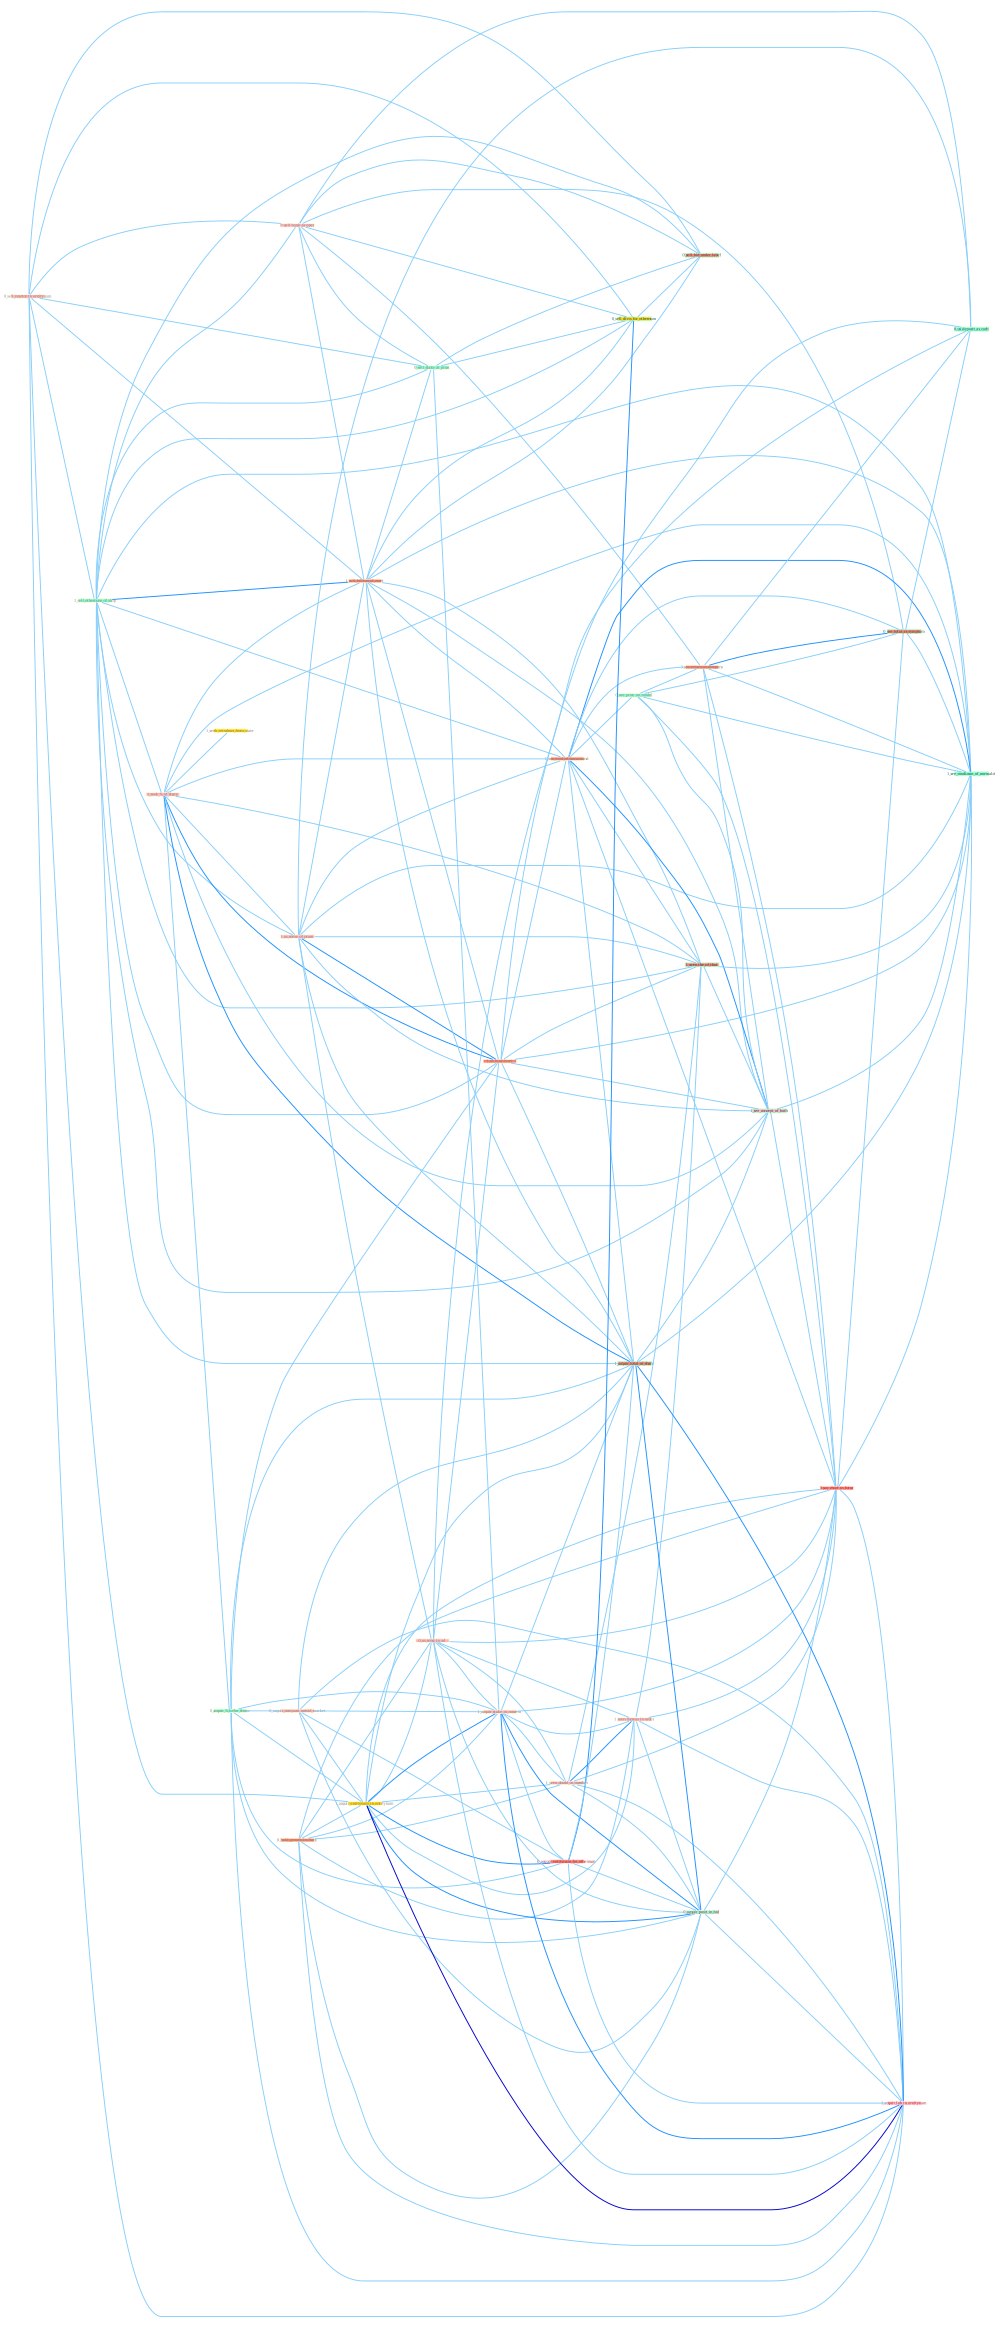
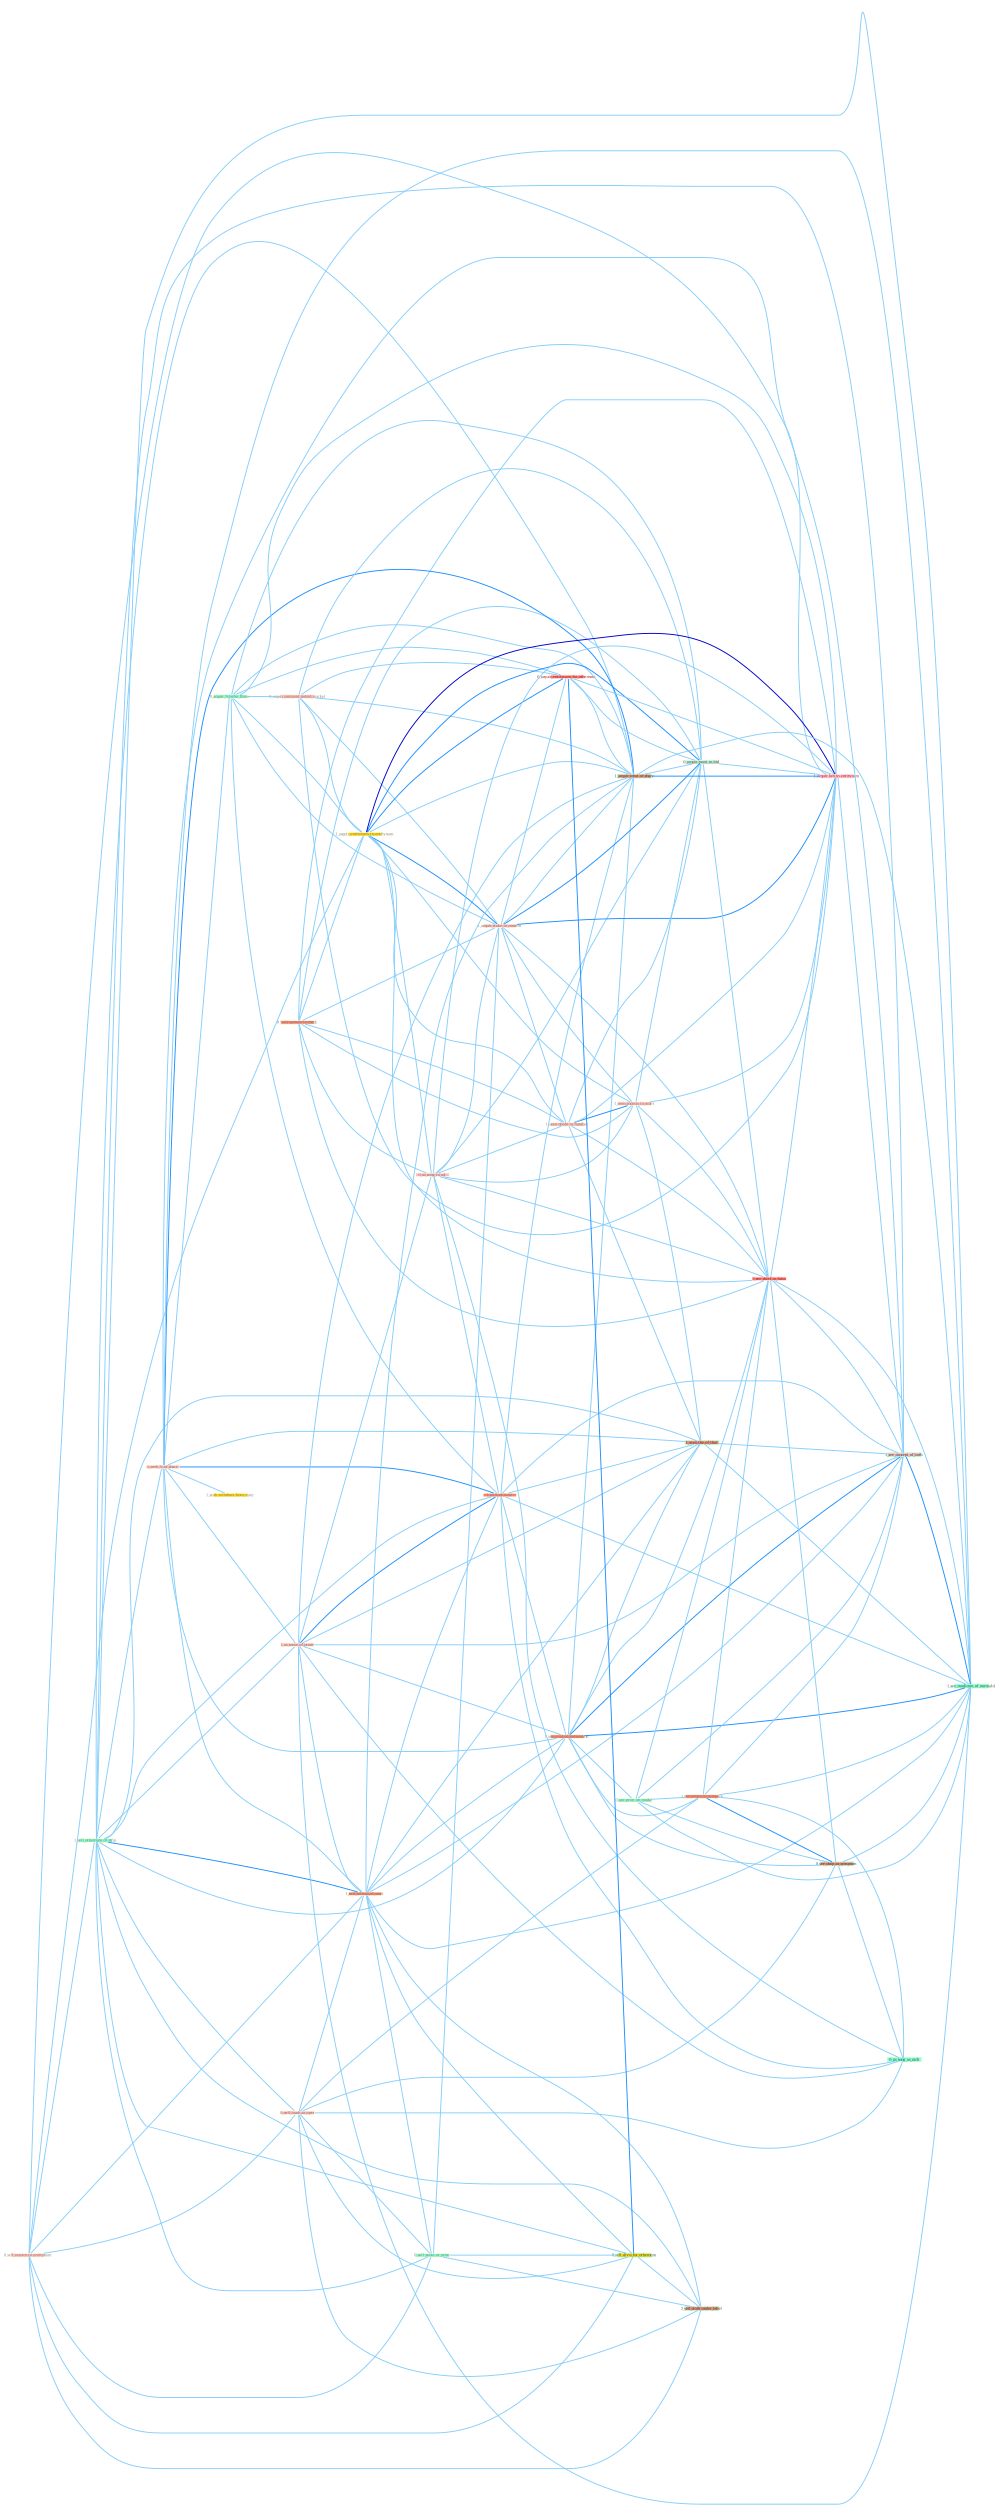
  graph {
    fontname="PT Serif"
    rankdir=LR
    node [color="#ffffe0" fillcolor=lightpink fixedsize=true fontcolor="#8b7d6b" fontname="PT Serif" fontsize=4 shape=polygon style=filled]
    edge [color="#87cefa" fontname="PT Serif" w=1]
    "0_sell_reactor_to_entitynam " [height=.06 width=.5]
    "1_sell_othernum_of_strip " [fillcolor=aquamarine height=.06 width=.5]
    "0_hold_growth_in_check " [fillcolor=salmon height=.06 width=.5]
    "0_sell_bank_as_oper " [height=.06 width=.5]
    "1_seek_%_of_share " [height=.06 width=.5]
    "0_acquir_%_befor_throw " [fillcolor=aquamarine height=.06 width=.5]
    "1_seek_reimburs_from_state " [fillcolor=gold height=.06 width=.5]
    "1_us_some_of_proce " [height=.06 width=.5]
    "0_acquir_compani_outsid_market " [height=.06 width=.5]
    "1_acquir_entitynam_in_entitynam " [fillcolor=gold height=.06 width=.5]
    "0_us_song_in_ad " [height=.06 width=.5]
    "1_sell_billion_of_asset " [fillcolor=salmon height=.06 width=.5]
    "0_sell_stake_at_price " [fillcolor=aquamarine height=.06 width=.5]
    "1_us_%_of_ivori " [fillcolor=salmon height=.06 width=.5]
    "1_see_evid_of_turnaround " [fillcolor=salmon height=.06 width=.5]
    "0_see_price_on_model " [fillcolor=aquamarine height=.06 width=.5]
    "1_acquir_stake_in_concern " [height=.06 width=.5]
    "1_seen_doubl_in_number " [height=.06 width=.5]
    "0_see_return_as_compens " [fillcolor=salmon height=.06 width=.5]
    "1_seen_increas_in_order " [height=.06 width=.5]
    "0_acquir_entitynam_for_othernum " [color="#fff0f5" fillcolor=salmon fontcolor="#b22222" height=.06 width=.5]
    "0_acquir_posit_in_bid " [color="#fff0f5" fillcolor=aquamarine fontcolor="#b22222" height=.06 width=.5]
    "0_see_chief_in_futur " [color="#fff0f5" fillcolor=salmon fontcolor="#b22222" height=.06 width=.5]
    "1_acquir_lab_in_entitynam " [color="#fff0f5" fontcolor="#b22222" height=.06 width=.5]
    "0_sell_divis_for_othernum " [color="#BDFCC9" fillcolor=gold fontcolor="#2f4f4f" height=.06 width=.5]
-   "0_sell_cloth_under_label " [color="#BDFCC9" fillcolor=salmon fontcolor="#2f4f4f" height=.06 width=.5 label="0_sell_bid_under_label"]
+   "0_sell_cloth_under_label " [color="#BDFCC9" fillcolor=salmon fontcolor="#2f4f4f" height=.06 width=.5]
    "1_seen_the_of_that " [color="#BDFCC9" fillcolor=salmon fontcolor="#2f4f4f" height=.06 width=.5]
    "1_acquir_total_of_share " [color="#BDFCC9" fillcolor=salmon fontcolor="#2f4f4f" height=.06 width=.5]
    "1_see_concept_of_both " [color="#BDFCC9" fontcolor="#2f4f4f" height=.06 width=.5]
    "1_see_modicum_of_normalci " [color="#BDFCC9" fillcolor=aquamarine fontcolor="#2f4f4f" height=.06 width=.5]
-   "0_see_shop_as_symptom " [color="#BDFCC9" fillcolor=salmon fontcolor="#2f4f4f" height=.06 width=.5 label="0_see_total_as_symptom"]
-   "0_us_deposit_as_cach " [color="#BDFCC9" fillcolor=aquamarine fontcolor="#2f4f4f" height=.06 width=.5]
+   "0_see_shop_as_symptom " [color="#BDFCC9" fillcolor=salmon fontcolor="#2f4f4f" height=.06 width=.5]
+   "0_us_deposit_as_cach " [color="#BDFCC9" fillcolor=aquamarine fontcolor="#2f4f4f" height=.06 width=.5 label="0_us_song_as_cach"]
    subgraph sub_1 {
      "0_sell_reactor_to_entitynam "
      "1_sell_othernum_of_strip "
      "0_hold_growth_in_check "
      "0_sell_bank_as_oper "
      "1_seek_%_of_share "
      "0_acquir_%_befor_throw "
      "1_seek_reimburs_from_state "
      "1_us_some_of_proce "
      "0_acquir_compani_outsid_market "
      "1_acquir_entitynam_in_entitynam "
      "0_us_song_in_ad "
      "1_sell_billion_of_asset "
      "0_sell_stake_at_price "
      "1_us_%_of_ivori "
      "1_see_evid_of_turnaround "
      "0_see_price_on_model "
      "1_acquir_stake_in_concern "
      "1_seen_doubl_in_number "
      "0_see_return_as_compens "
      "1_seen_increas_in_order "
    }
    subgraph sub_2 {
      "0_acquir_entitynam_for_othernum "
      "0_acquir_posit_in_bid "
      "0_see_chief_in_futur "
      "1_acquir_lab_in_entitynam "
    }
    "0_sell_reactor_to_entitynam " -- "1_sell_othernum_of_strip "
    "0_sell_reactor_to_entitynam " -- "0_sell_bank_as_oper "
    "0_sell_reactor_to_entitynam " -- "1_acquir_entitynam_in_entitynam "
    "0_sell_reactor_to_entitynam " -- "1_sell_billion_of_asset "
    "0_sell_reactor_to_entitynam " -- "0_sell_stake_at_price "
    "0_sell_reactor_to_entitynam " -- "1_acquir_lab_in_entitynam "
    "0_sell_reactor_to_entitynam " -- "0_sell_divis_for_othernum "
    "0_sell_reactor_to_entitynam " -- "0_sell_cloth_under_label "
    "1_sell_othernum_of_strip " -- "0_sell_bank_as_oper "
    "1_sell_othernum_of_strip " -- "1_seek_%_of_share "
    "1_sell_othernum_of_strip " -- "1_us_some_of_proce "
    "1_sell_othernum_of_strip " -- "1_sell_billion_of_asset " [color="#1e90ff" w=2]
    "1_sell_othernum_of_strip " -- "0_sell_stake_at_price "
    "1_sell_othernum_of_strip " -- "1_us_%_of_ivori "
    "1_sell_othernum_of_strip " -- "1_see_evid_of_turnaround "
    "1_sell_othernum_of_strip " -- "0_sell_divis_for_othernum "
    "1_sell_othernum_of_strip " -- "0_sell_cloth_under_label "
    "1_sell_othernum_of_strip " -- "1_seen_the_of_that "
    "1_sell_othernum_of_strip " -- "1_acquir_total_of_share "
    "1_sell_othernum_of_strip " -- "1_see_concept_of_both "
    "1_sell_othernum_of_strip " -- "1_see_modicum_of_normalci "
    "0_hold_growth_in_check " -- "1_acquir_entitynam_in_entitynam "
    "0_hold_growth_in_check " -- "0_us_song_in_ad "
    "0_hold_growth_in_check " -- "1_acquir_stake_in_concern "
    "0_hold_growth_in_check " -- "1_seen_doubl_in_number "
    "0_hold_growth_in_check " -- "1_seen_increas_in_order "
    "0_hold_growth_in_check " -- "0_acquir_posit_in_bid "
    "0_hold_growth_in_check " -- "0_see_chief_in_futur "
    "0_hold_growth_in_check " -- "1_acquir_lab_in_entitynam "
    "0_sell_bank_as_oper " -- "1_sell_billion_of_asset "
    "0_sell_bank_as_oper " -- "0_sell_stake_at_price "
    "0_sell_bank_as_oper " -- "0_see_return_as_compens "
    "0_sell_bank_as_oper " -- "0_sell_divis_for_othernum "
    "0_sell_bank_as_oper " -- "0_sell_cloth_under_label "
    "0_sell_bank_as_oper " -- "0_see_shop_as_symptom "
    "0_sell_bank_as_oper " -- "0_us_deposit_as_cach "
    "1_seek_%_of_share " -- "0_acquir_%_befor_throw "
    "1_seek_%_of_share " -- "1_seek_reimburs_from_state "
    "1_seek_%_of_share " -- "1_us_some_of_proce "
    "1_seek_%_of_share " -- "1_sell_billion_of_asset "
    "1_seek_%_of_share " -- "1_us_%_of_ivori " [color="#1e90ff" w=2]
    "1_seek_%_of_share " -- "1_see_evid_of_turnaround "
    "1_seek_%_of_share " -- "1_seen_the_of_that "
    "1_seek_%_of_share " -- "1_acquir_total_of_share " [color="#1e90ff" w=2]
    "1_seek_%_of_share " -- "1_see_concept_of_both "
    "1_seek_%_of_share " -- "1_see_modicum_of_normalci "
    "0_acquir_%_befor_throw " -- "0_acquir_compani_outsid_market "
    "0_acquir_%_befor_throw " -- "1_acquir_entitynam_in_entitynam "
    "0_acquir_%_befor_throw " -- "1_us_%_of_ivori "
    "0_acquir_%_befor_throw " -- "1_acquir_stake_in_concern "
    "0_acquir_%_befor_throw " -- "0_acquir_entitynam_for_othernum "
    "0_acquir_%_befor_throw " -- "0_acquir_posit_in_bid "
    "0_acquir_%_befor_throw " -- "1_acquir_lab_in_entitynam "
    "0_acquir_%_befor_throw " -- "1_acquir_total_of_share "
    "1_us_some_of_proce " -- "0_us_song_in_ad "
    "1_us_some_of_proce " -- "1_sell_billion_of_asset "
    "1_us_some_of_proce " -- "1_us_%_of_ivori " [color="#1e90ff" w=2]
    "1_us_some_of_proce " -- "1_see_evid_of_turnaround "
    "1_us_some_of_proce " -- "1_seen_the_of_that "
    "1_us_some_of_proce " -- "1_acquir_total_of_share "
    "1_us_some_of_proce " -- "1_see_concept_of_both "
    "1_us_some_of_proce " -- "1_see_modicum_of_normalci "
    "1_us_some_of_proce " -- "0_us_deposit_as_cach "
    "0_acquir_compani_outsid_market " -- "1_acquir_entitynam_in_entitynam "
    "0_acquir_compani_outsid_market " -- "1_acquir_stake_in_concern "
    "0_acquir_compani_outsid_market " -- "0_acquir_entitynam_for_othernum "
    "0_acquir_compani_outsid_market " -- "0_acquir_posit_in_bid "
    "0_acquir_compani_outsid_market " -- "1_acquir_lab_in_entitynam "
    "0_acquir_compani_outsid_market " -- "1_acquir_total_of_share "
    "1_acquir_entitynam_in_entitynam " -- "0_us_song_in_ad "
    "1_acquir_entitynam_in_entitynam " -- "1_acquir_stake_in_concern " [color="#1e90ff" w=2]
    "1_acquir_entitynam_in_entitynam " -- "1_seen_doubl_in_number "
    "1_acquir_entitynam_in_entitynam " -- "1_seen_increas_in_order "
    "1_acquir_entitynam_in_entitynam " -- "0_acquir_entitynam_for_othernum " [color="#1e90ff" w=2]
    "1_acquir_entitynam_in_entitynam " -- "0_acquir_posit_in_bid " [color="#1e90ff" w=2]
    "1_acquir_entitynam_in_entitynam " -- "0_see_chief_in_futur "
    "1_acquir_entitynam_in_entitynam " -- "1_acquir_lab_in_entitynam " [color="#0000cd" w=3]
    "1_acquir_entitynam_in_entitynam " -- "1_acquir_total_of_share "
    "0_us_song_in_ad " -- "1_us_%_of_ivori "
    "0_us_song_in_ad " -- "1_acquir_stake_in_concern "
    "0_us_song_in_ad " -- "1_seen_doubl_in_number "
    "0_us_song_in_ad " -- "1_seen_increas_in_order "
    "0_us_song_in_ad " -- "0_acquir_posit_in_bid "
    "0_us_song_in_ad " -- "0_see_chief_in_futur "
    "0_us_song_in_ad " -- "1_acquir_lab_in_entitynam "
    "0_us_song_in_ad " -- "0_us_deposit_as_cach "
    "1_sell_billion_of_asset " -- "0_sell_stake_at_price "
    "1_sell_billion_of_asset " -- "1_us_%_of_ivori "
    "1_sell_billion_of_asset " -- "1_see_evid_of_turnaround "
    "1_sell_billion_of_asset " -- "0_sell_divis_for_othernum "
    "1_sell_billion_of_asset " -- "0_sell_cloth_under_label "
    "1_sell_billion_of_asset " -- "1_seen_the_of_that "
    "1_sell_billion_of_asset " -- "1_acquir_total_of_share "
    "1_sell_billion_of_asset " -- "1_see_concept_of_both "
    "1_sell_billion_of_asset " -- "1_see_modicum_of_normalci "
    "0_sell_stake_at_price " -- "1_acquir_stake_in_concern "
    "0_sell_stake_at_price " -- "0_sell_divis_for_othernum "
    "0_sell_stake_at_price " -- "0_sell_cloth_under_label "
    "1_us_%_of_ivori " -- "1_see_evid_of_turnaround "
    "1_us_%_of_ivori " -- "1_seen_the_of_that "
    "1_us_%_of_ivori " -- "1_acquir_total_of_share "
    "1_us_%_of_ivori " -- "1_see_concept_of_both "
    "1_us_%_of_ivori " -- "1_see_modicum_of_normalci "
    "1_us_%_of_ivori " -- "0_us_deposit_as_cach "
    "1_see_evid_of_turnaround " -- "0_see_price_on_model "
    "1_see_evid_of_turnaround " -- "0_see_return_as_compens "
    "1_see_evid_of_turnaround " -- "0_see_chief_in_futur "
    "1_see_evid_of_turnaround " -- "1_seen_the_of_that "
    "1_see_evid_of_turnaround " -- "1_acquir_total_of_share "
    "1_see_evid_of_turnaround " -- "1_see_concept_of_both " [color="#1e90ff" w=2]
    "1_see_evid_of_turnaround " -- "1_see_modicum_of_normalci " [color="#1e90ff" w=2]
    "1_see_evid_of_turnaround " -- "0_see_shop_as_symptom "
    "0_see_price_on_model " -- "0_see_return_as_compens "
    "0_see_price_on_model " -- "0_see_chief_in_futur "
    "0_see_price_on_model " -- "1_see_concept_of_both "
    "0_see_price_on_model " -- "1_see_modicum_of_normalci "
    "0_see_price_on_model " -- "0_see_shop_as_symptom "
    "1_acquir_stake_in_concern " -- "1_seen_doubl_in_number "
    "1_acquir_stake_in_concern " -- "1_seen_increas_in_order "
    "1_acquir_stake_in_concern " -- "0_acquir_entitynam_for_othernum "
    "1_acquir_stake_in_concern " -- "0_acquir_posit_in_bid " [color="#1e90ff" w=2]
    "1_acquir_stake_in_concern " -- "0_see_chief_in_futur "
    "1_acquir_stake_in_concern " -- "1_acquir_lab_in_entitynam " [color="#1e90ff" w=2]
    "1_acquir_stake_in_concern " -- "1_acquir_total_of_share "
    "1_seen_doubl_in_number " -- "1_seen_increas_in_order " [color="#1e90ff" w=2]
    "1_seen_doubl_in_number " -- "0_acquir_posit_in_bid "
    "1_seen_doubl_in_number " -- "0_see_chief_in_futur "
    "1_seen_doubl_in_number " -- "1_acquir_lab_in_entitynam "
    "1_seen_doubl_in_number " -- "1_seen_the_of_that "
    "0_see_return_as_compens " -- "0_see_chief_in_futur "
    "0_see_return_as_compens " -- "1_see_concept_of_both "
    "0_see_return_as_compens " -- "1_see_modicum_of_normalci "
    "0_see_return_as_compens " -- "0_see_shop_as_symptom " [color="#1e90ff" w=2]
    "0_see_return_as_compens " -- "0_us_deposit_as_cach "
    "1_seen_increas_in_order " -- "0_acquir_posit_in_bid "
    "1_seen_increas_in_order " -- "0_see_chief_in_futur "
    "1_seen_increas_in_order " -- "1_acquir_lab_in_entitynam "
    "1_seen_increas_in_order " -- "1_seen_the_of_that "
    "0_acquir_entitynam_for_othernum " -- "0_acquir_posit_in_bid "
    "0_acquir_entitynam_for_othernum " -- "1_acquir_lab_in_entitynam "
    "0_acquir_entitynam_for_othernum " -- "0_sell_divis_for_othernum " [color="#1e90ff" w=2]
    "0_acquir_entitynam_for_othernum " -- "1_acquir_total_of_share "
    "0_acquir_posit_in_bid " -- "0_see_chief_in_futur "
    "0_acquir_posit_in_bid " -- "1_acquir_lab_in_entitynam " [w=2]
    "0_see_chief_in_futur " -- "1_acquir_lab_in_entitynam "
    "0_see_chief_in_futur " -- "1_see_modicum_of_normalci "
    "0_see_chief_in_futur " -- "0_see_shop_as_symptom "
    "0_sell_divis_for_othernum " -- "0_sell_cloth_under_label "
    "1_seen_the_of_that " -- "1_see_concept_of_both "
    "1_seen_the_of_that " -- "1_see_modicum_of_normalci "
-   "1_acquir_total_of_share " -- "0_acquir_posit_in_bid " [color="#1e90ff"]
+   "1_acquir_total_of_share " -- "0_acquir_posit_in_bid "
    "1_acquir_total_of_share " -- "1_acquir_lab_in_entitynam " [color="#1e90ff"]
-   "1_acquir_total_of_share " -- "1_see_concept_of_both "
+   "1_acquir_lab_in_entitynam " -- "1_see_concept_of_both "
    "1_acquir_total_of_share " -- "1_see_modicum_of_normalci "
    "1_see_concept_of_both " -- "0_see_chief_in_futur "
-   "1_see_concept_of_both " -- "1_see_modicum_of_normalci " [w=2]
+   "1_see_concept_of_both " -- "1_see_modicum_of_normalci " [color="#1e90ff" w=2]
    "0_see_shop_as_symptom " -- "1_see_modicum_of_normalci "
    "0_see_shop_as_symptom " -- "0_us_deposit_as_cach "
  }
